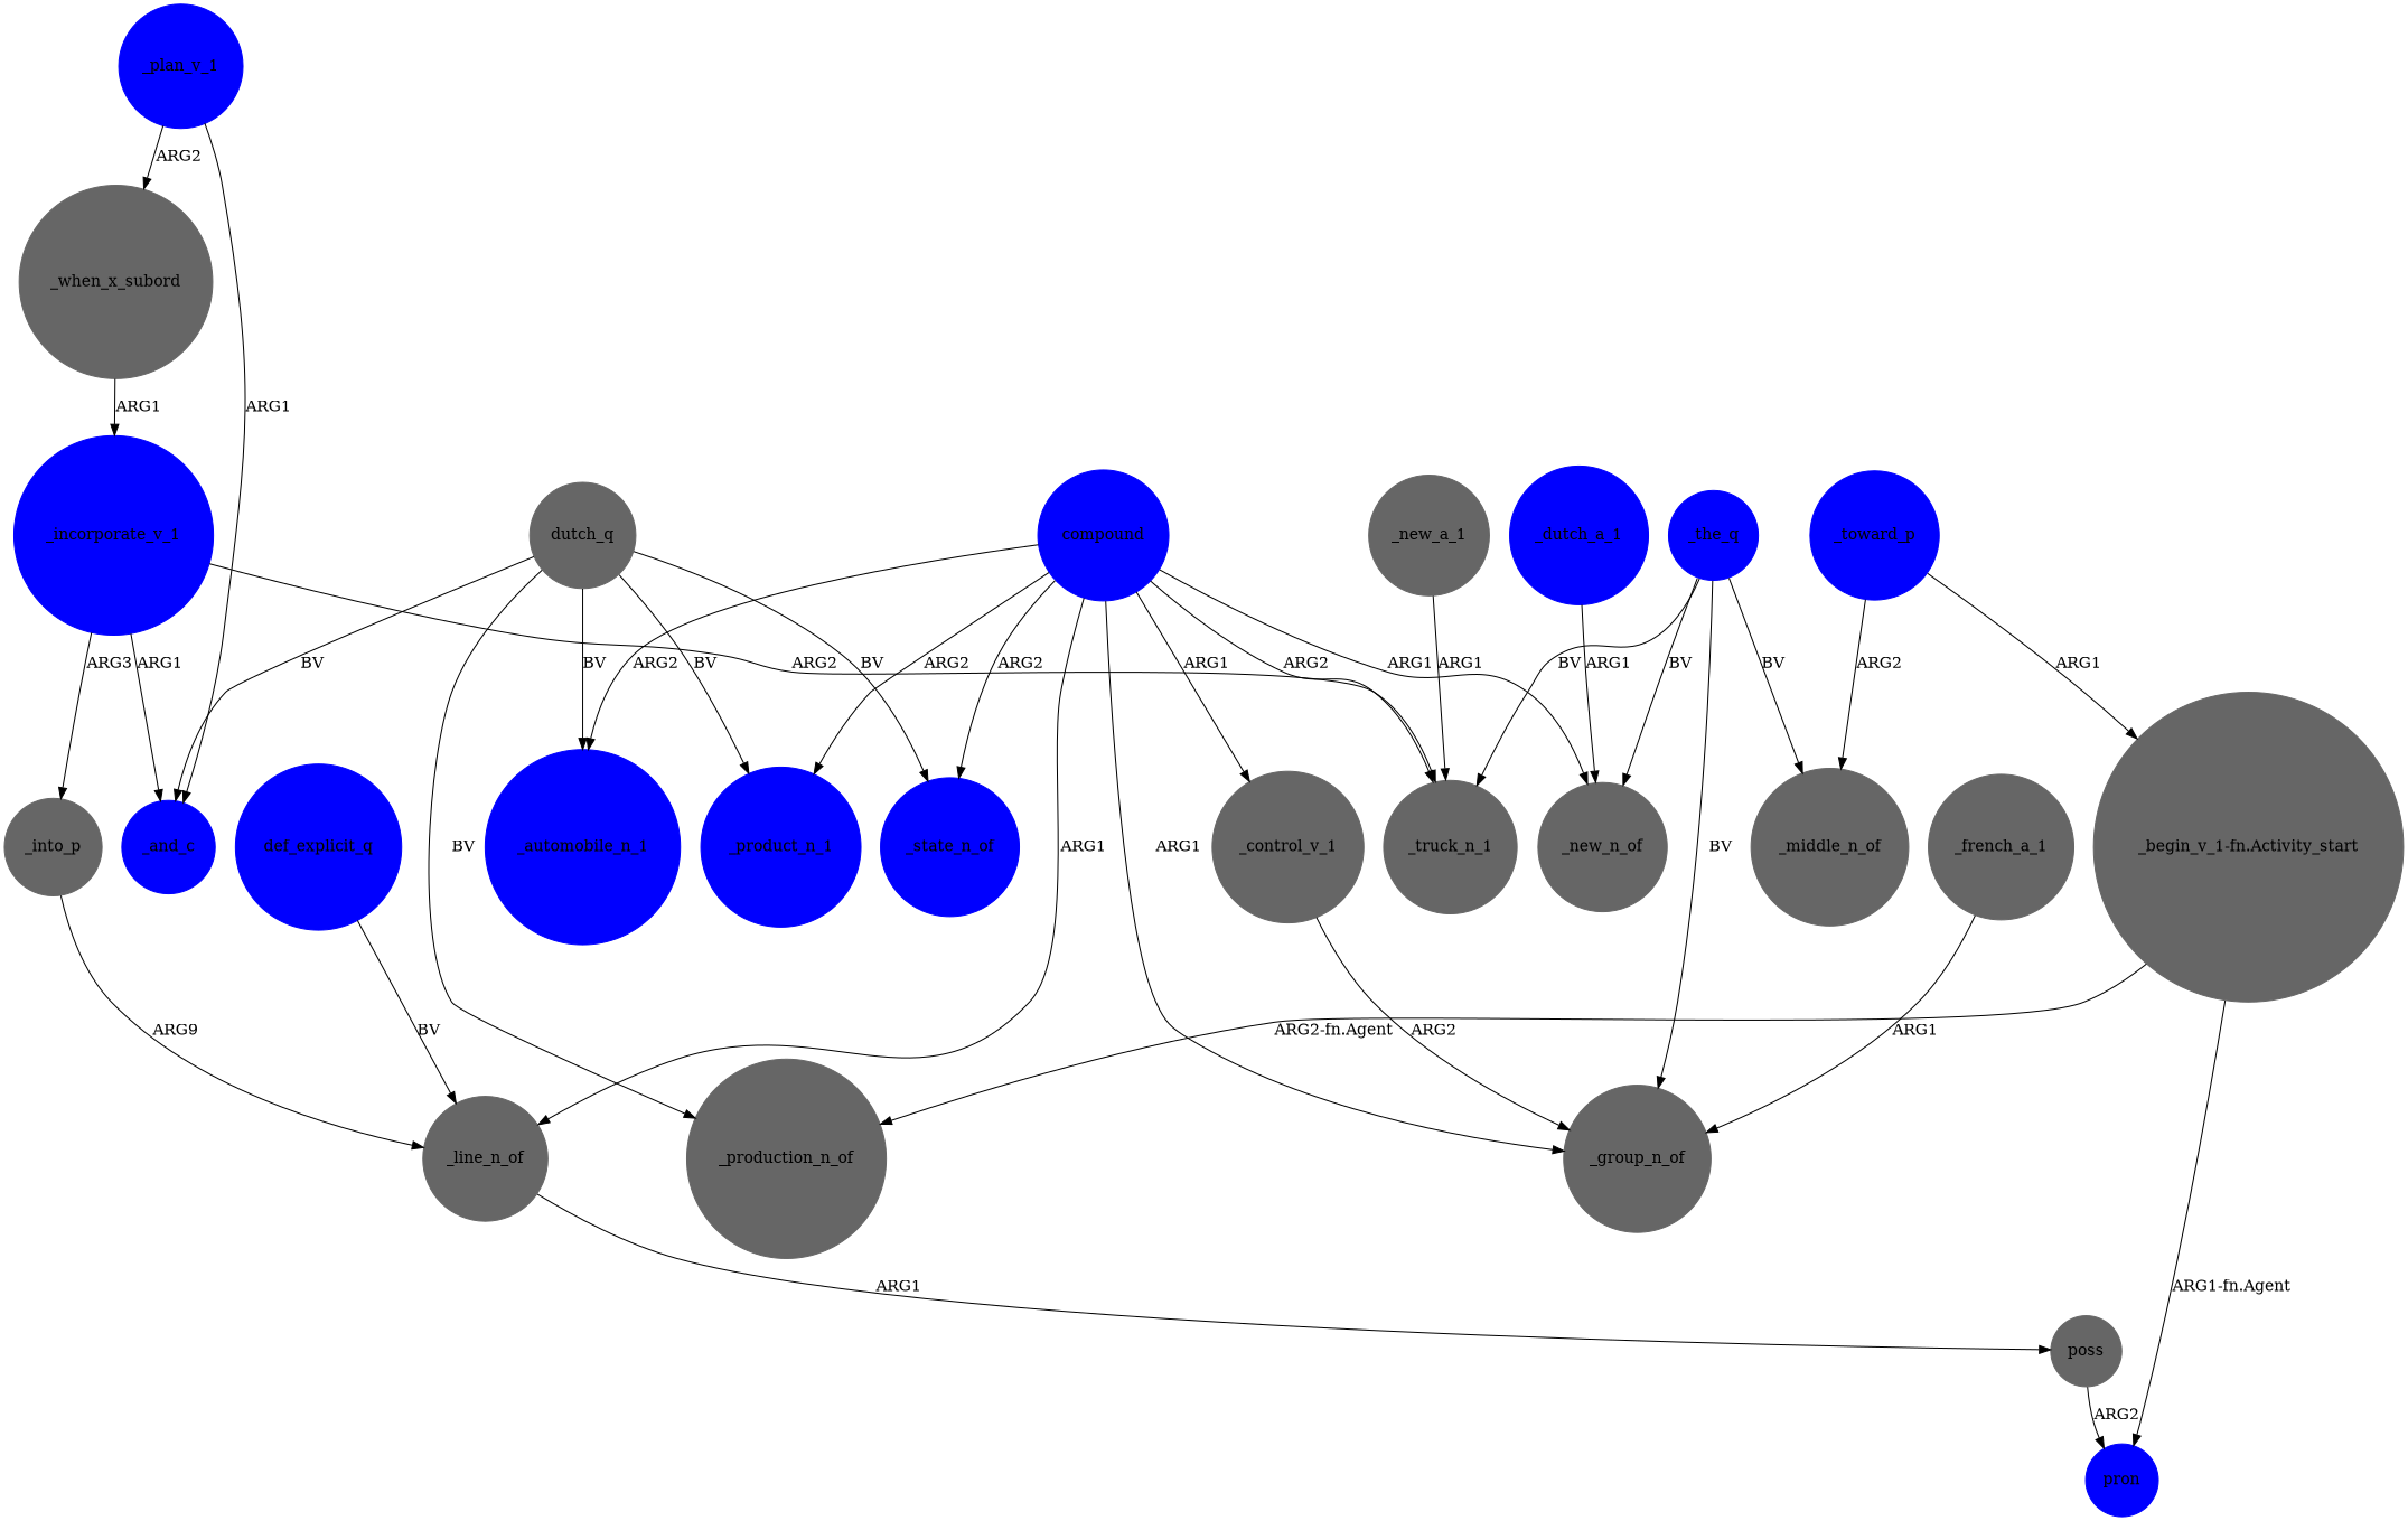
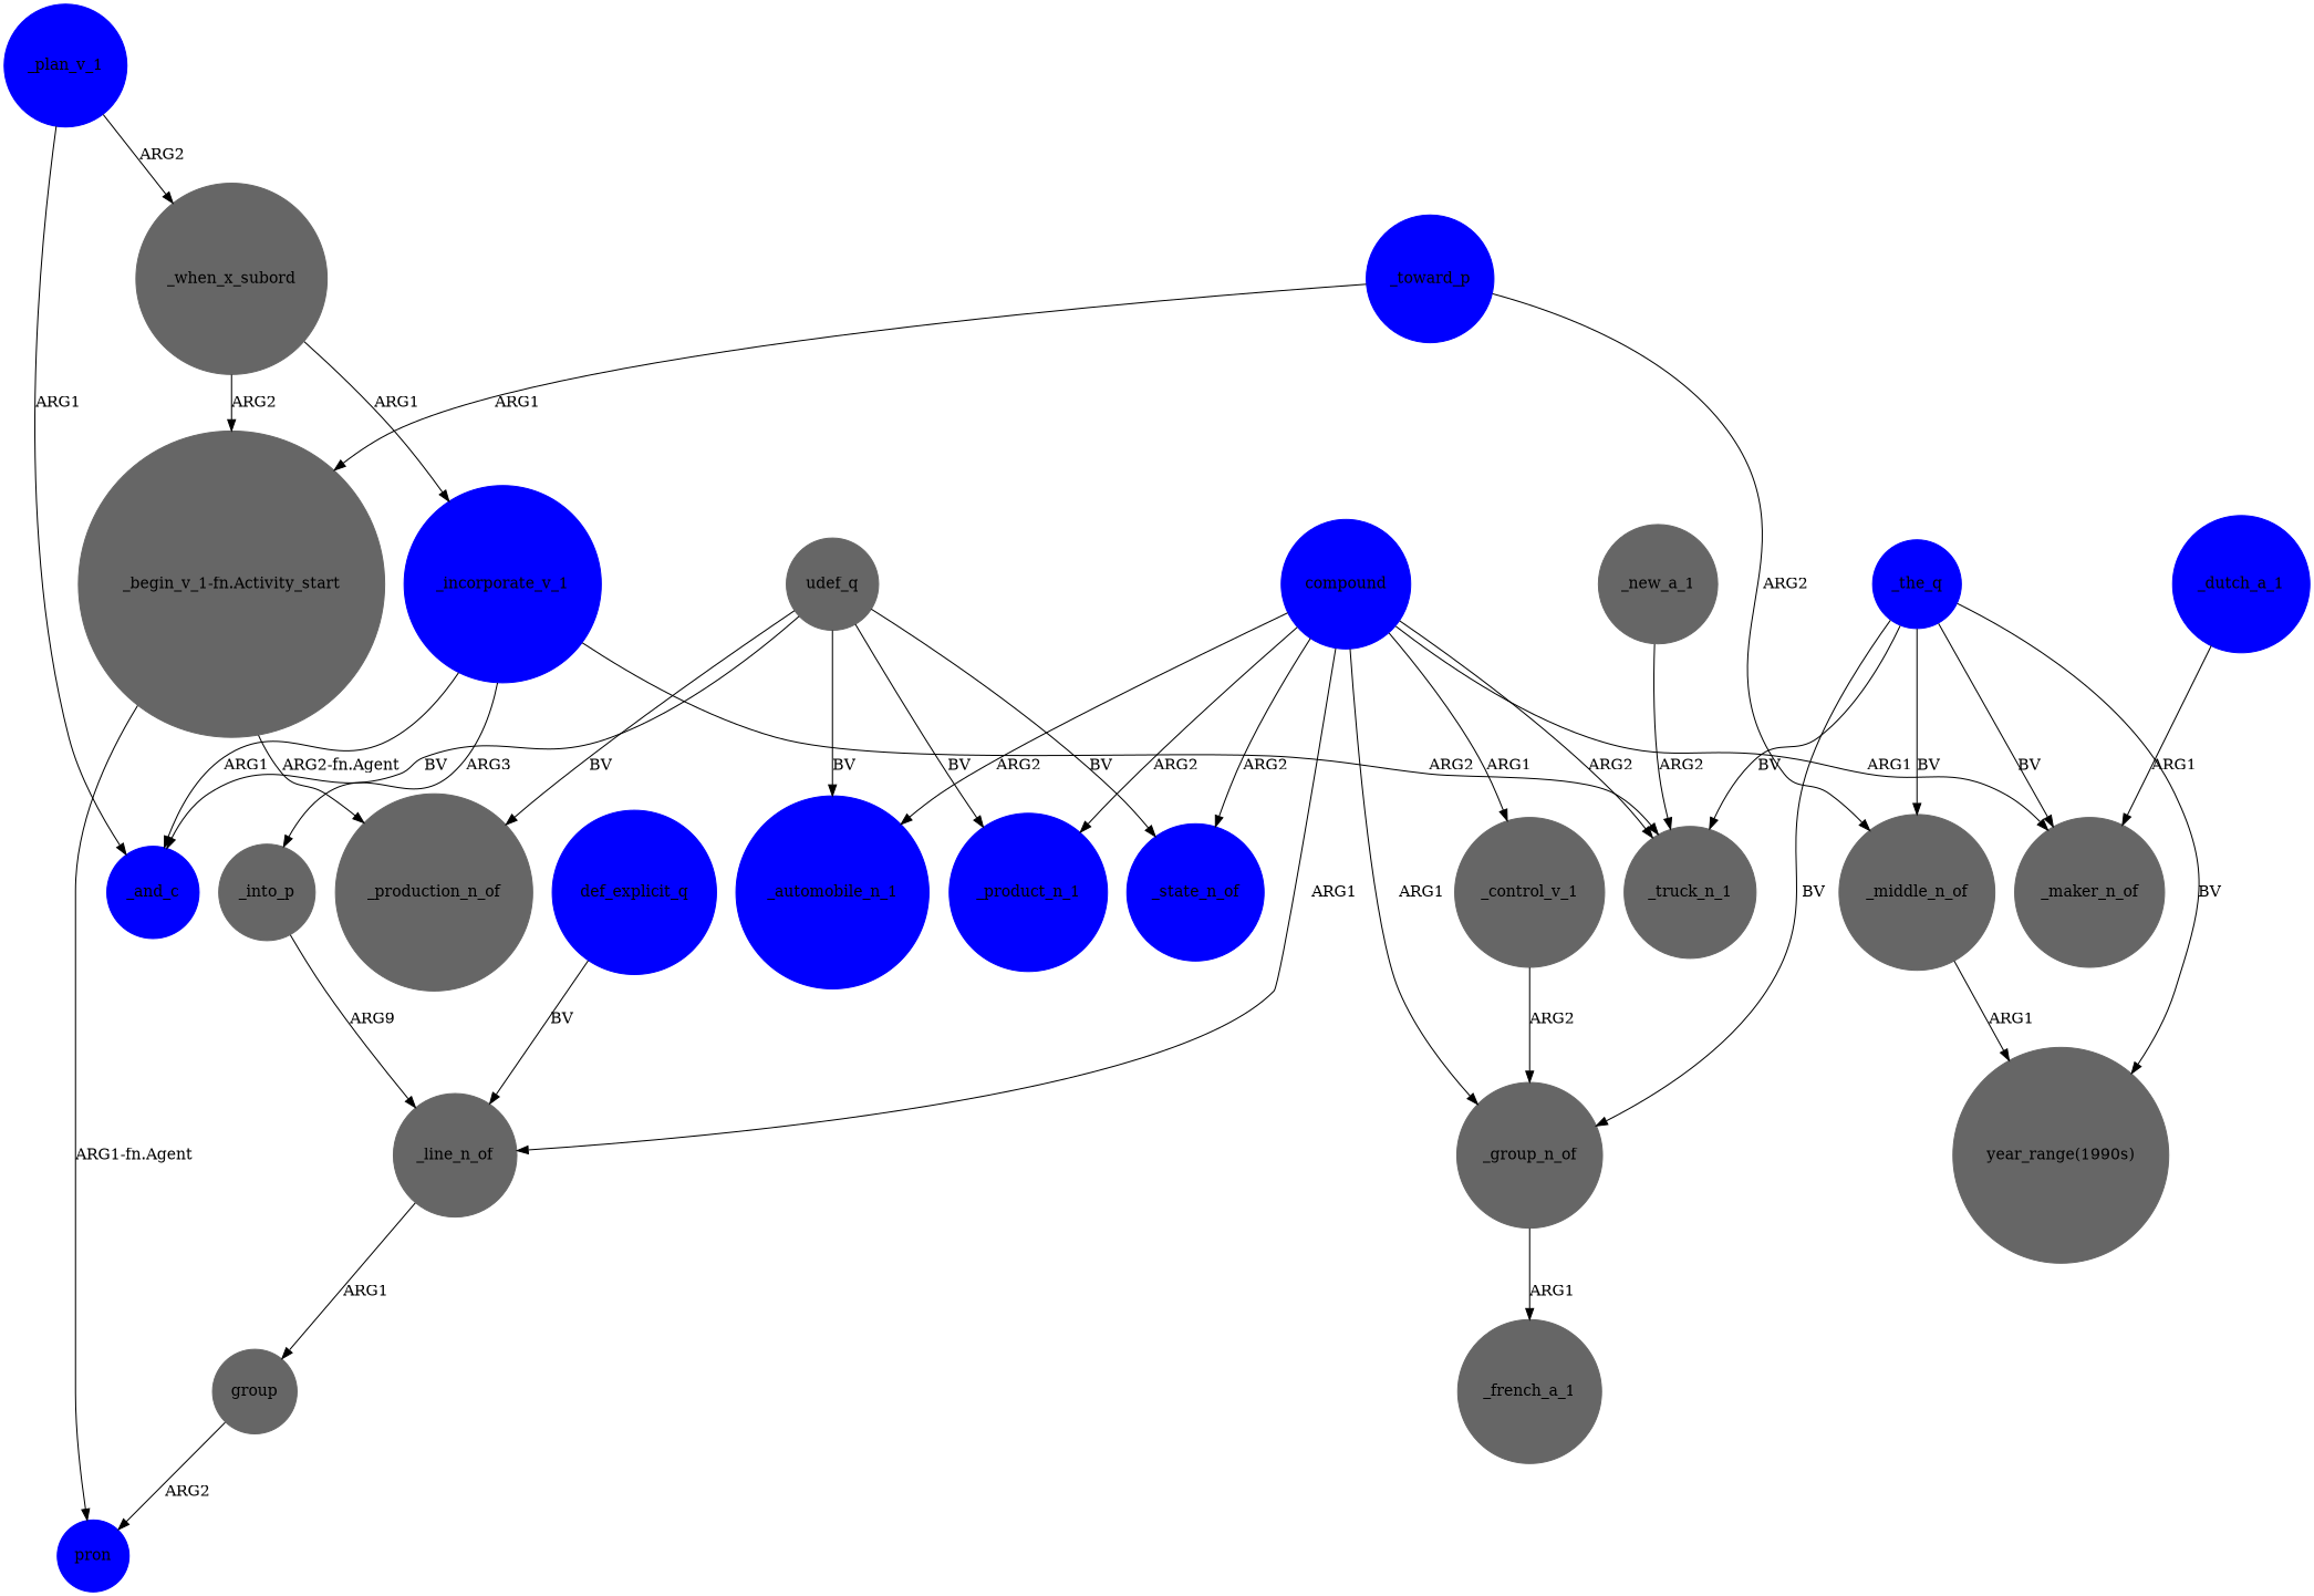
  digraph {
    node [color=gray40 shape=circle style=filled]
-   udef_q [label=dutch_q]
+   udef_q
    _production_n_of
    _state_n_of [color=blue]
    _automobile_n_1 [color=blue]
    _product_n_1 [color=blue]
    _and_c [color=blue]
    _the_q [color=blue]
    _truck_n_1
+   "year_range(1990s)"
    _group_n_of
-   _maker_n_of [label=_new_n_of]
+   _maker_n_of
    _middle_n_of
    pron [color=blue]
-   poss
+   poss [label=group]
    _line_n_of
    _french_a_1
    def_explicit_q [color=blue]
    _incorporate_v_1 [color=blue]
    _when_x_subord
    "_begin_v_1-fn.Activity_start"
    _into_p
    compound [color=blue]
    _control_v_1
    _new_a_1
    _toward_p [color=blue]
    _plan_v_1 [color=blue]
    _dutch_a_1 [color=blue]
    udef_q -> _production_n_of [label=BV]
    udef_q -> _state_n_of [label=BV]
    udef_q -> _automobile_n_1 [label=BV]
    udef_q -> _product_n_1 [label=BV]
    udef_q -> _and_c [label=BV]
    _the_q -> _truck_n_1 [label=BV]
+   _the_q -> "year_range(1990s)" [label=BV]
    _the_q -> _group_n_of [label=BV]
    _the_q -> _maker_n_of [label=BV]
    _the_q -> _middle_n_of [label=BV]
+   _middle_n_of -> "year_range(1990s)" [label=ARG1]
    poss -> pron [label=ARG2]
    _line_n_of -> poss [label=ARG1]
-   _french_a_1 -> _group_n_of [label=ARG1]
+   _group_n_of -> _french_a_1 [label=ARG1]
    def_explicit_q -> _line_n_of [label=BV]
    _incorporate_v_1 -> _and_c [label=ARG1]
    _incorporate_v_1 -> _truck_n_1 [label=ARG2]
    _incorporate_v_1 -> _into_p [label=ARG3]
    _when_x_subord -> _incorporate_v_1 [label=ARG1]
+   _when_x_subord -> "_begin_v_1-fn.Activity_start" [label=ARG2]
    "_begin_v_1-fn.Activity_start" -> _production_n_of [label="ARG2-fn.Agent"]
    "_begin_v_1-fn.Activity_start" -> pron [label="ARG1-fn.Agent"]
    _into_p -> _line_n_of [label=ARG9]
    compound -> _state_n_of [label=ARG2]
    compound -> _automobile_n_1 [label=ARG2]
    compound -> _product_n_1 [label=ARG2]
    compound -> _truck_n_1 [label=ARG2]
    compound -> _group_n_of [label=ARG1]
    compound -> _maker_n_of [label=ARG1]
    compound -> _line_n_of [label=ARG1]
    compound -> _control_v_1 [label=ARG1]
    _control_v_1 -> _group_n_of [label=ARG2]
-   _new_a_1 -> _truck_n_1 [label=ARG1]
+   _new_a_1 -> _truck_n_1 [label=ARG2]
    _toward_p -> _middle_n_of [label=ARG2]
    _toward_p -> "_begin_v_1-fn.Activity_start" [label=ARG1]
    _plan_v_1 -> _and_c [label=ARG1]
    _plan_v_1 -> _when_x_subord [label=ARG2]
    _dutch_a_1 -> _maker_n_of [label=ARG1]
  }
